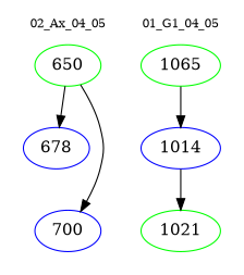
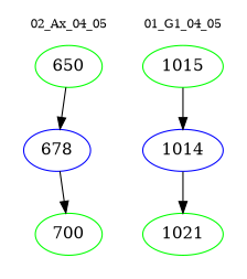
  digraph {
    node [color=green]
    edge [color=black]
    n1 [label=650]
    n2 [color=blue label=678]
-   n3 [color=blue label=700]
-   n4 [label=1065]
+   n3 [label=700]
+   n4 [label=1015]
    n5 [color=blue label=1014]
    n6 [label=1021]
    subgraph cluster_1 {
      color=white
      fontsize=10
      label="02_Ax_04_05"
      n1
      n2
      n3
    }
    subgraph cluster_2 {
      color=white
      fontsize=10
      label="01_G1_04_05"
      n4
      n5
      n6
    }
    n1 -> n2
-   n1 -> n3
+   n2 -> n3
    n4 -> n5
    n5 -> n6
  }
